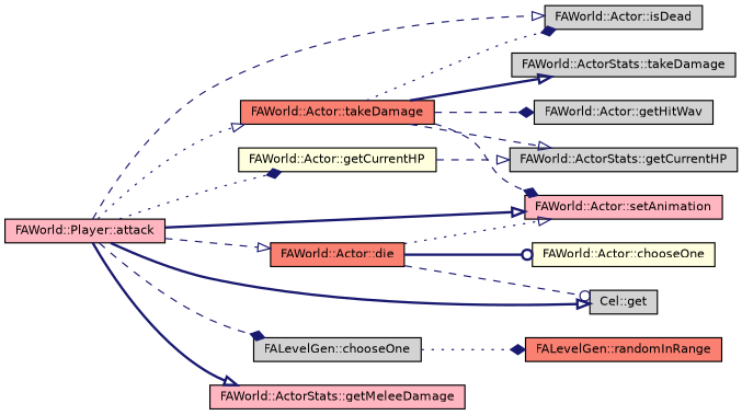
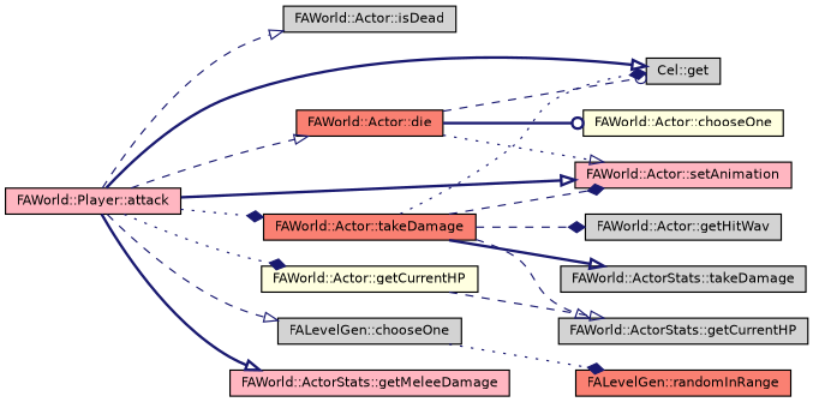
  digraph {
    rankdir=LR
    node [color=black fillcolor=lightgrey fontname=Helvetica fontsize=10 shape=record style=filled]
    edge [arrowhead=onormal color=midnightblue fontname=Helvetica fontsize=10 labelfontname=Helvetica labelfontsize=10 style=dashed]
    n1 [fillcolor=lightpink fontcolor=black height=0.2 label="FAWorld::Player::attack" width=0.4]
    n2 [height=0.2 label="FAWorld::Actor::isDead" width=0.4]
    n3 [height=0.2 label="Cel::get" width=0.4]
    n4 [height=0.2 label="FALevelGen::chooseOne" width=0.4]
    n5 [fillcolor=salmon height=0.2 label="FAWorld::Actor::takeDamage" width=0.4]
    n6 [fillcolor=lightpink height=0.2 label="FAWorld::Actor::setAnimation" width=0.4]
    n7 [fillcolor=lightpink height=0.2 label="FAWorld::ActorStats::getMeleeDamage" width=0.4]
    n8 [fillcolor=lightyellow height=0.2 label="FAWorld::Actor::getCurrentHP" width=0.4]
    n9 [fillcolor=salmon height=0.2 label="FAWorld::Actor::die" width=0.4]
    n10 [fillcolor=salmon height=0.2 label="FALevelGen::randomInRange" width=0.4]
    n11 [height=0.2 label="FAWorld::ActorStats::takeDamage" width=0.4]
    n12 [height=0.2 label="FAWorld::ActorStats::getCurrentHP" width=0.4]
    n13 [height=0.2 label="FAWorld::Actor::getHitWav" width=0.4]
    n14 [fillcolor=lightyellow height=0.2 label="FAWorld::Actor::chooseOne" width=0.4]
    n1 -> n2
    n1 -> n3 [style=bold]
-   n1 -> n4 [arrowhead=diamond]
-   n1 -> n5 [style=dotted]
+   n1 -> n4
+   n1 -> n5 [arrowhead=diamond style=dotted]
    n1 -> n6 [style=bold]
    n1 -> n7 [style=bold]
    n1 -> n8 [arrowhead=diamond style=dotted]
    n1 -> n9
    n4 -> n10 [arrowhead=diamond style=dotted]
-   n5 -> n2 [arrowhead=diamond style=dotted]
+   n5 -> n3 [arrowhead=diamond style=dotted]
    n5 -> n6 [arrowhead=diamond]
    n5 -> n11 [style=bold]
    n5 -> n12
    n5 -> n13 [arrowhead=diamond]
    n8 -> n12
    n9 -> n3 [arrowhead=odot]
    n9 -> n6 [style=dotted]
    n9 -> n14 [arrowhead=odot style=bold]
  }
